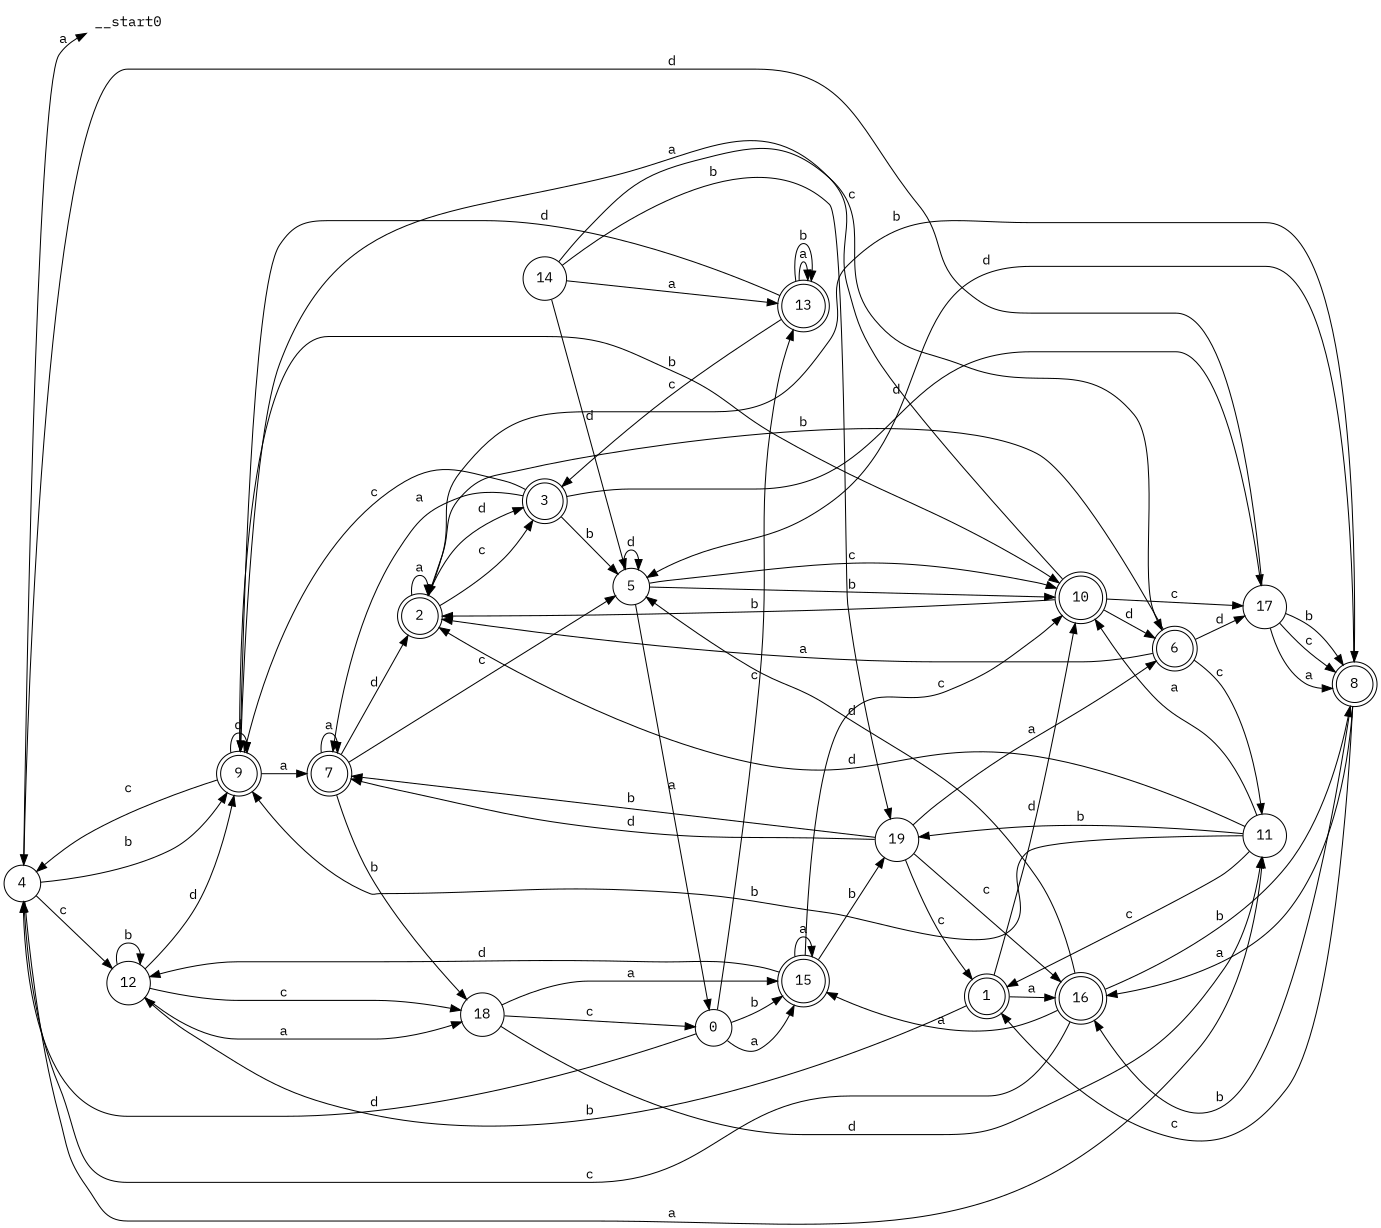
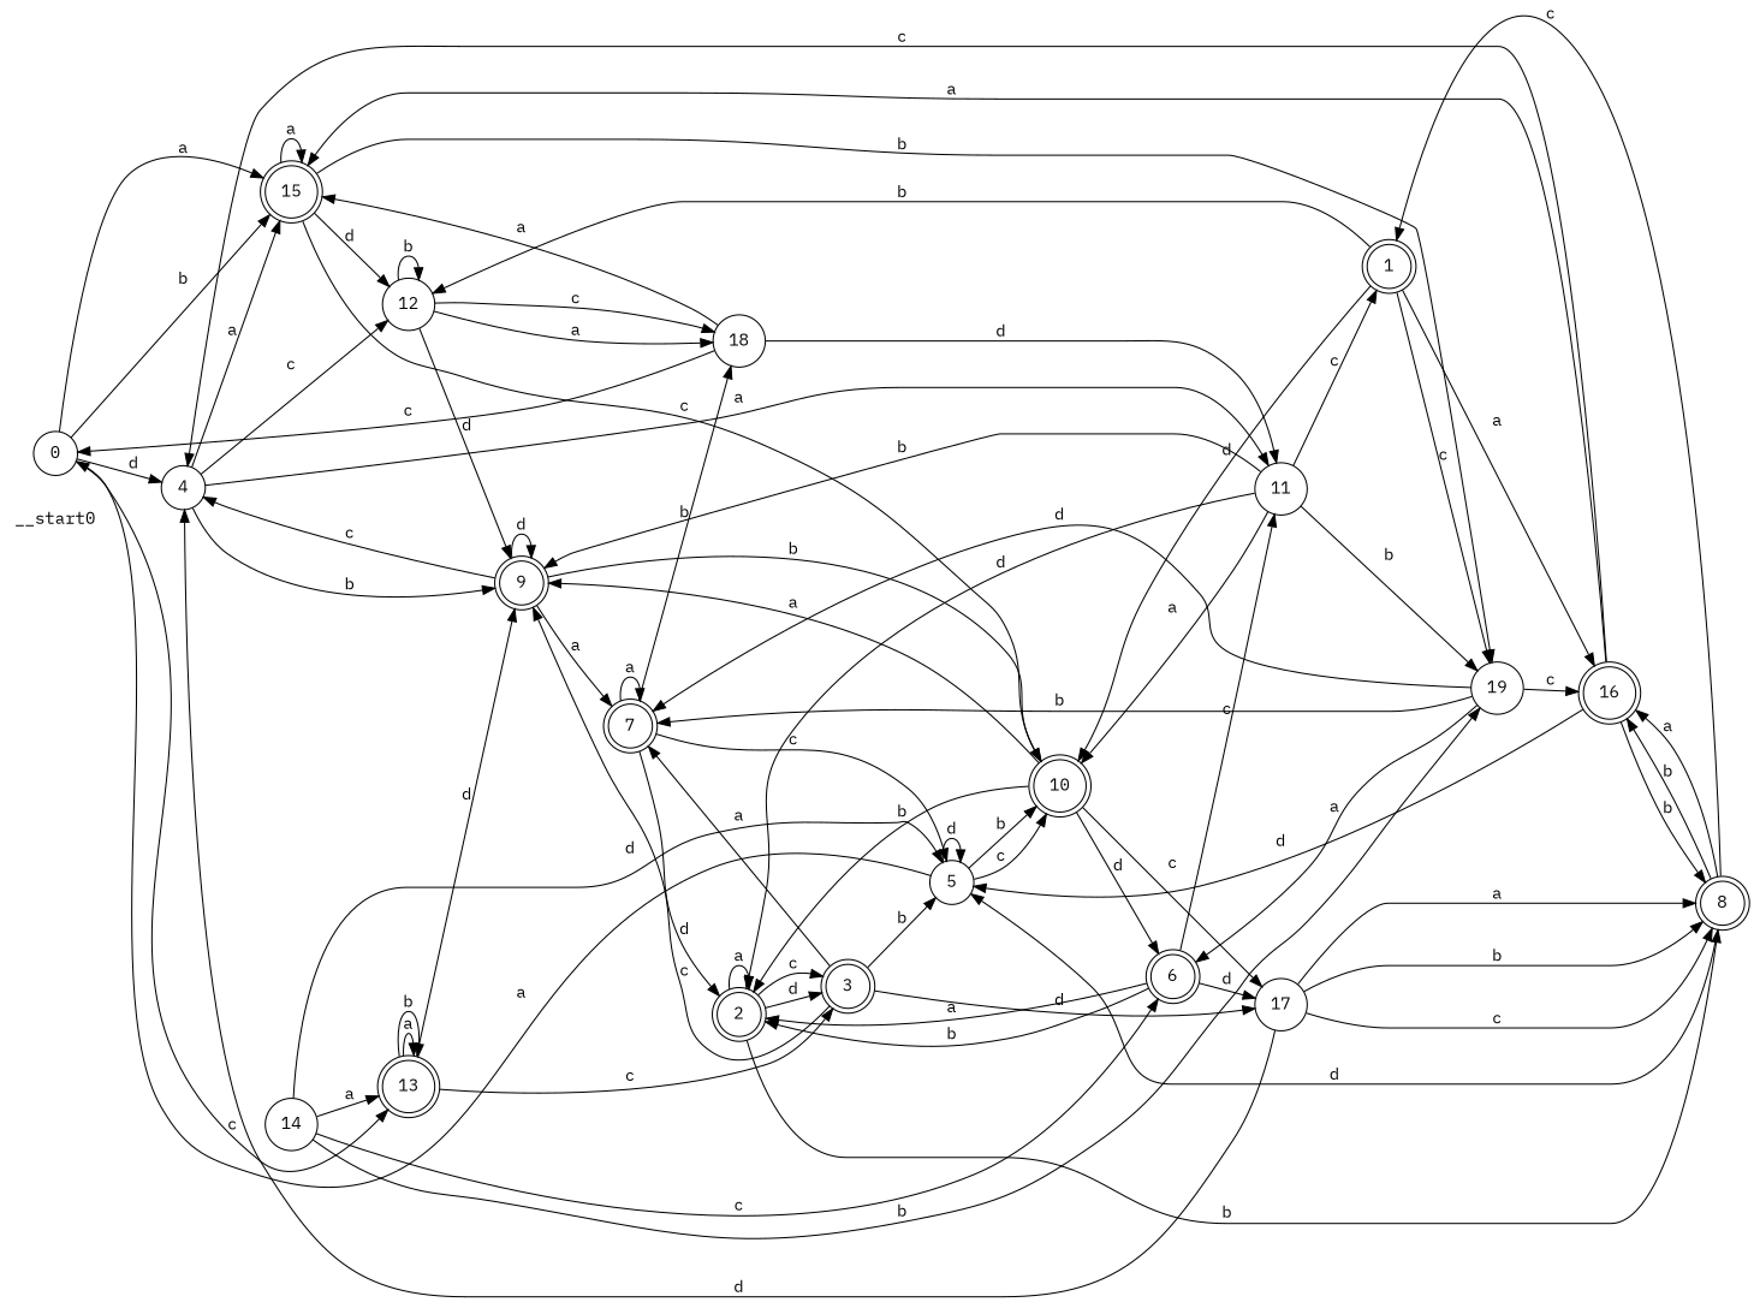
  digraph {
    fontname="IBM Plex Mono"
    rankdir=LR
    node [fontname="IBM Plex Mono" shape=doublecircle color=black fillcolor=white style=filled]
    edge [fontname="IBM Plex Mono"]
    __start0 [shape=none color="" fillcolor="" style=""]
    n2 [label=0 shape=circle]
    n3 [label=4 shape=circle]
    n4 [label=13 style="rounded,filled"]
    n5 [label=15 style="rounded,filled"]
    n6 [label=12 shape=circle]
    n7 [label=9 style="rounded,filled"]
    n8 [label=11 shape=circle]
    n9 [label=3 style="rounded,filled"]
    n10 [label=10 style="rounded,filled"]
    n11 [label=19 shape=circle]
    n12 [label=1 style="rounded,filled"]
    n13 [label=16 style="rounded,filled"]
    n14 [label=2]
    n15 [label=17 shape=circle]
    n16 [label=6 style="rounded,filled"]
    n17 [label=18 shape=circle]
    n18 [label=8 style="rounded,filled"]
    n19 [label=5 shape=circle]
    n20 [label=7 style="rounded,filled"]
    n21 [label=14 shape=circle]
    n2 -> n3 [label=d]
    n2 -> n4 [label=c]
    n2 -> n5 [label=a]
    n2 -> n5 [label=b]
-   n3 -> __start0 [label=a]
+   n3 -> n5 [label=a]
    n3 -> n6 [label=c]
    n3 -> n7 [label=b]
    n3 -> n8 [label=a]
    n4 -> n4 [label=a]
    n4 -> n4 [label=b]
    n4 -> n7 [label=d]
    n4 -> n9 [label=c]
    n5 -> n5 [label=a]
    n5 -> n6 [label=d]
    n5 -> n10 [label=c]
    n5 -> n11 [label=b]
    n6 -> n6 [label=b]
    n6 -> n7 [label=d]
    n6 -> n17 [label=a]
    n6 -> n17 [label=c]
    n7 -> n3 [label=c]
    n7 -> n7 [label=d]
    n7 -> n10 [label=b]
    n7 -> n20 [label=a]
    n8 -> n7 [label=b]
    n8 -> n10 [label=a]
    n8 -> n11 [label=b]
    n8 -> n12 [label=c]
    n8 -> n14 [label=d]
    n9 -> n7 [label=c]
    n9 -> n15 [label=d]
    n9 -> n19 [label=b]
    n9 -> n20 [label=a]
    n10 -> n7 [label=a]
    n10 -> n14 [label=b]
    n10 -> n15 [label=c]
    n10 -> n16 [label=d]
    n11 -> n13 [label=c]
    n11 -> n16 [label=a]
    n11 -> n20 [label=b]
    n11 -> n20 [label=d]
    n12 -> n6 [label=b]
    n12 -> n10 [label=d]
-   n11 -> n12 [label=c]
+   n12 -> n11 [label=c]
    n12 -> n13 [label=a]
    n13 -> n3 [label=c]
    n13 -> n5 [label=a]
    n13 -> n18 [label=b]
    n13 -> n19 [label=d]
    n14 -> n9 [label=c]
    n14 -> n9 [label=d]
    n14 -> n14 [label=a]
    n14 -> n18 [label=b]
    n15 -> n3 [label=d]
    n15 -> n18 [label=a]
    n15 -> n18 [label=b]
    n15 -> n18 [label=c]
    n16 -> n8 [label=c]
    n16 -> n14 [label=a]
    n16 -> n14 [label=b]
    n16 -> n15 [label=d]
    n17 -> n2 [label=c]
    n17 -> n5 [label=a]
    n17 -> n8 [label=d]
    n18 -> n12 [label=c]
    n18 -> n13 [label=a]
    n18 -> n13 [label=b]
    n18 -> n19 [label=d]
    n19 -> n2 [label=a]
    n19 -> n10 [label=b]
    n19 -> n10 [label=c]
    n19 -> n19 [label=d]
    n20 -> n14 [label=d]
    n20 -> n17 [label=b]
    n20 -> n19 [label=c]
    n20 -> n20 [label=a]
    n21 -> n4 [label=a]
    n21 -> n11 [label=b]
    n21 -> n16 [label=c]
    n21 -> n19 [label=d]
  }
